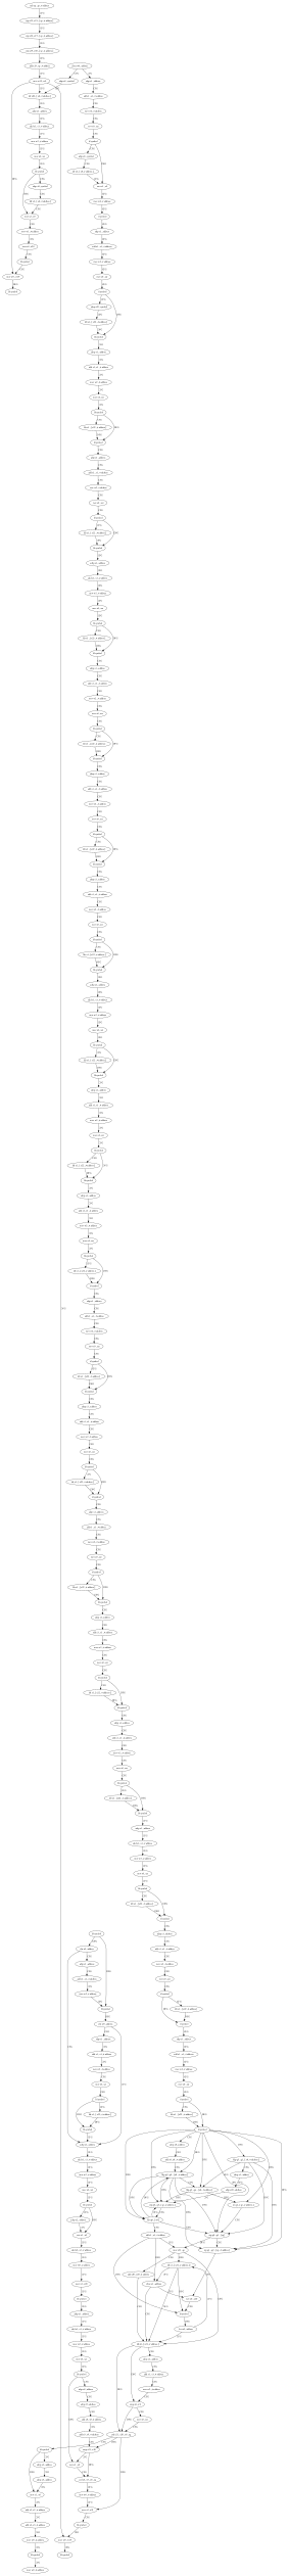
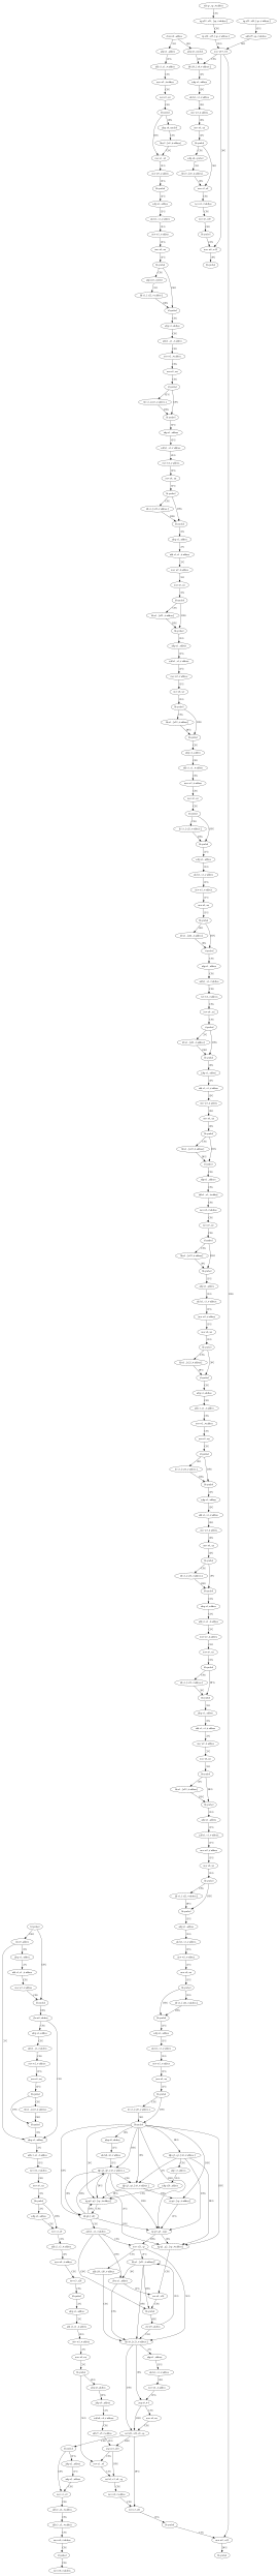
  digraph {
    fontname="EB Garamond"
    node [fontname="EB Garamond"]
    edge [fontname="EB Garamond"]
    n1 [label="sub sp , sp , # address"]
    n2 [label="stp x22 , x21 , [ sp , # address ]"]
    n3 [label="stp x20 , x19 , [ sp , # address ]"]
    n4 [label="stp x29 , x30 , [ sp , # address ]"]
    n5 [label="add x29 , sp , # address"]
    n6 [label="mov w19 , w0"]
    n7 [label="mov w0 , w19"]
    n8 [label="mov w0 , w19"]
    n9 [label="ldr x20 , [ x8 , # address ]"]
    n10 [label="cbnz w0 , address"]
    n11 [label="adrp x8 , symbol"]
    n12 [label="adrp x1 , address"]
    n13 [label="bl symbol"]
    n14 [label="bl symbol"]
    n15 [label="add x1 , x1 , # address"]
    n16 [label="adrp x1 , address"]
    n17 [label="mov w2 , # address"]
    n18 [label="add x1 , x1 , # address"]
    n19 [label="mov w2 , # address"]
    n20 [label="mov x0 , xzr"]
    n21 [label="bl symbol"]
    n22 [label="adrp x8 , symbol"]
    n23 [label="mov x2 , x0"]
    n24 [label="ldr x3 , [ x8 , # address ]"]
    n25 [label="mov w1 , # address"]
    n26 [label="mov x0 , x20"]
    n27 [label="bl symbol"]
    n28 [label="mov x0 , xzr"]
    n29 [label="bl symbol"]
    n30 [label="adrp x8 , symbol"]
    n31 [label="mov x1 , x0"]
    n32 [label="ldr x2 , [ x8 , # address ]"]
    n33 [label="mov w0 , # address"]
    n34 [label="bl symbol"]
    n35 [label="adrp x1 , address"]
    n36 [label="add x1 , x1 , # address"]
    n37 [label="mov w2 , # address"]
    n38 [label="mov x0 , xzr"]
    n39 [label="bl symbol"]
    n40 [label="adrp x22 , symbol"]
    n41 [label="bl symbol"]
    n42 [label="ldr x1 , [ x22 , # address ]"]
    n43 [label="adrp x1 , address"]
    n44 [label="add x1 , x1 , # address"]
    n45 [label="mov w2 , # address"]
    n46 [label="mov x0 , xzr"]
    n47 [label="bl symbol"]
    n48 [label="ldr x1 , [ x22 , # address ]"]
    n49 [label="bl symbol"]
    n50 [label="adrp x1 , address"]
    n51 [label="add x1 , x1 , # address"]
    n52 [label="mov w2 , # address"]
    n53 [label="mov x0 , xzr"]
    n54 [label="bl symbol"]
    n55 [label="ldr x1 , [ x22 , # address ]"]
    n56 [label="bl symbol"]
    n57 [label="adrp x1 , address"]
    n58 [label="add x1 , x1 , # address"]
    n59 [label="mov w2 , # address"]
    n60 [label="mov x0 , xzr"]
    n61 [label="bl symbol"]
    n62 [label="ldr x1 , [ x22 , # address ]"]
    n63 [label="bl symbol"]
    n64 [label="adrp x1 , address"]
    n65 [label="add x1 , x1 , # address"]
    n66 [label="mov w2 , # address"]
    n67 [label="mov x0 , xzr"]
    n68 [label="bl symbol"]
    n69 [label="ldr x1 , [ x22 , # address ]"]
    n70 [label="bl symbol"]
    n71 [label="adrp x1 , address"]
    n72 [label="add x1 , x1 , # address"]
    n73 [label="mov w2 , # address"]
    n74 [label="mov x0 , xzr"]
    n75 [label="bl symbol"]
    n76 [label="ldr x1 , [ x22 , # address ]"]
    n77 [label="bl symbol"]
    n78 [label="adrp x1 , address"]
    n79 [label="add x1 , x1 , # address"]
    n80 [label="mov w2 , # address"]
    n81 [label="mov x0 , xzr"]
    n82 [label="bl symbol"]
    n83 [label="ldr x1 , [ x22 , # address ]"]
    n84 [label="bl symbol"]
    n85 [label="adrp x1 , address"]
    n86 [label="add x1 , x1 , # address"]
    n87 [label="mov w2 , # address"]
    n88 [label="mov x0 , xzr"]
    n89 [label="bl symbol"]
    n90 [label="ldr x1 , [ x22 , # address ]"]
    n91 [label="bl symbol"]
    n92 [label="adrp x1 , address"]
    n93 [label="add x1 , x1 , # address"]
    n94 [label="mov w2 , # address"]
    n95 [label="mov x0 , xzr"]
    n96 [label="bl symbol"]
    n97 [label="ldr x1 , [ x22 , # address ]"]
    n98 [label="bl symbol"]
    n99 [label="adrp x1 , address"]
    n100 [label="add x1 , x1 , # address"]
    n101 [label="mov w2 , # address"]
    n102 [label="mov x0 , xzr"]
    n103 [label="bl symbol"]
    n104 [label="ldr x1 , [ x22 , # address ]"]
    n105 [label="bl symbol"]
    n106 [label="adrp x1 , address"]
    n107 [label="add x1 , x1 , # address"]
    n108 [label="mov w2 , # address"]
    n109 [label="mov x0 , xzr"]
    n110 [label="bl symbol"]
    n111 [label="ldr x1 , [ x22 , # address ]"]
    n112 [label="bl symbol"]
    n113 [label="adrp x1 , address"]
    n114 [label="add x1 , x1 , # address"]
    n115 [label="mov w2 , # address"]
    n116 [label="mov x0 , xzr"]
    n117 [label="bl symbol"]
    n118 [label="ldr x1 , [ x22 , # address ]"]
    n119 [label="bl symbol"]
    n120 [label="adrp x1 , address"]
    n121 [label="add x1 , x1 , # address"]
    n122 [label="mov w2 , # address"]
    n123 [label="mov x0 , xzr"]
    n124 [label="bl symbol"]
    n125 [label="ldr x1 , [ x22 , # address ]"]
    n126 [label="bl symbol"]
    n127 [label="adrp x1 , address"]
    n128 [label="add x1 , x1 , # address"]
    n129 [label="mov w2 , # address"]
    n130 [label="mov x0 , xzr"]
    n131 [label="bl symbol"]
    n132 [label="ldr x1 , [ x22 , # address ]"]
    n133 [label="bl symbol"]
    n134 [label="adrp x1 , address"]
    n135 [label="add x1 , x1 , # address"]
    n136 [label="mov w2 , # address"]
    n137 [label="mov x0 , xzr"]
    n138 [label="bl symbol"]
    n139 [label="ldr x1 , [ x22 , # address ]"]
    n140 [label="bl symbol"]
    n141 [label="adrp x1 , address"]
    n142 [label="add x1 , x1 , # address"]
    n143 [label="mov w2 , # address"]
    n144 [label="mov x0 , xzr"]
    n145 [label="bl symbol"]
    n146 [label="ldr x1 , [ x22 , # address ]"]
    n147 [label="bl symbol"]
    n148 [label="adrp x1 , address"]
    n149 [label="add x1 , x1 , # address"]
    n150 [label="mov w2 , # address"]
    n151 [label="mov x0 , xzr"]
    n152 [label="bl symbol"]
    n153 [label="ldr x1 , [ x22 , # address ]"]
    n154 [label="bl symbol"]
    n155 [label="adrp x1 , address"]
    n156 [label="add x1 , x1 , # address"]
    n157 [label="mov w2 , # address"]
    n158 [label="mov x0 , xzr"]
    n159 [label="bl symbol"]
    n160 [label="ldr x1 , [ x22 , # address ]"]
    n161 [label="bl symbol"]
    n162 [label="adrp x8 , address"]
    n163 [label="ldp q2 , q0 , [ x8 , # address ]"]
    n164 [label="ldp q3 , q4 , [ x8 , # address ]"]
    n165 [label="ldp q5 , q1 , [ x8 , # address ]"]
    n166 [label="stp q0 , q3 , [ sp , # address ]"]
    n167 [label="ldr q0 , [ x8 ]"]
    n168 [label="str q4 , [ sp , # address ]"]
    n169 [label="stp q0 , q5 , [ sp ]"]
    n170 [label="stp q1 , q2 , [ sp , # address ]"]
    n171 [label="add x8 , x8 , # address"]
    n172 [label="adrp x1 , address"]
    n173 [label="add x1 , x1 , # address"]
    n174 [label="mov x21 , sp"]
    n175 [label="mov x0 , x20"]
    n176 [label="adrp x20 , address"]
    n177 [label="cbnz x1 , address"]
    n178 [label="bl symbol"]
    n179 [label="add x20 , x20 , # address"]
    n180 [label="ldr x8 , [ x21 , # address ]"]
    n181 [label="ldr x1 , [ x21 , # address ]!"]
    n182 [label="cbz w0 , address"]
    n183 [label="adrp x1 , address"]
    n184 [label="cmp x8 , # 0"]
    n185 [label="csel x21 , x20 , x8 , eq"]
    n186 [label="add x1 , x1 , # address"]
    n187 [label="mov x0 , xzr"]
    n188 [label="bl symbol"]
    n189 [label="cmp x21 , x20"]
    n190 [label="mov x2 , x21"]
    n191 [label="mov w2 , # address"]
    n192 [label="adrp x2 , address"]
    n193 [label="mov x1 , x0"]
    n194 [label="mov x1 , x0"]
    n195 [label="csel x3 , x9 , x8 , eq"]
    n196 [label="bl symbol"]
    n197 [label="adrp x3 , address"]
    n198 [label="add x2 , x2 , # address"]
    n199 [label="add x3 , x3 , # address"]
    n200 [label="mov w0 , # address"]
    n201 [label="bl symbol"]
    n202 [label="mov w0 , # address"]
    n203 [label="bl symbol"]
    n204 [label="cbz x0 , address"]
    n205 [label="bl symbol"]
    n206 [label="adrp x1 , address"]
    n207 [label="adrp x1 , address"]
    n208 [label="cbz w0 , address"]
    n209 [label="add x1 , x1 , # address"]
    n210 [label="add x1 , x1 , # address"]
    n211 [label="mov w2 , # address"]
    n212 [label="mov w2 , # address"]
    n213 [label="mov x0 , xzr"]
    n214 [label="bl symbol"]
    n215 [label="adrp x2 , address"]
    n216 [label="mov x1 , x0"]
    n217 [label="add x2 , x2 , # address"]
    n218 [label="mov w0 , # address"]
    n219 [label="mov x3 , x20"]
    n220 [label="bl symbol"]
    n221 [label="adrp x1 , address"]
    n222 [label="add x1 , x1 , # address"]
    n223 [label="mov w2 , # address"]
    n224 [label="mov x0 , xzr"]
    n225 [label="bl symbol"]
    n226 [label="adrp x8 , address"]
    n227 [label="adrp x9 , address"]
    n228 [label="add x8 , x8 , # address"]
    n229 [label="add x9 , x9 , # address"]
    n230 [label="mov w0 , # address"]
    n231 [label="adrp x1 , address"]
    n232 [label="add x1 , x1 , # address"]
    n233 [label="mov w2 , # address"]
    n234 [label="mov x0 , xzr"]
    n235 [label="bl symbol"]
    n236 [label="ldr x1 , [ x22 , # address ]"]
    n237 [label="bl symbol"]
    n1 -> n2 [label=CFG]
    n2 -> n3 [label=CFG]
-   n3 -> n4 [label=CFG]
+   n3 -> n6 [label=CFG]
    n4 -> n5 [label=CFG]
    n5 -> n6 [label=CFG]
    n6 -> n7 [label=DFG]
    n6 -> n8 [label=DFG]
    n6 -> n9 [label=CFG]
    n7 -> n13 [label=DFG]
    n8 -> n14 [label=DFG]
    n9 -> n16 [label=CFG]
    n10 -> n11 [label=CFG]
    n10 -> n12 [label=CFG]
    n11 -> n9 [label=CFG]
    n12 -> n15 [label=CFG]
    n15 -> n17 [label=CFG]
    n16 -> n18 [label=CFG]
    n17 -> n28 [label=CFG]
    n18 -> n19 [label=CFG]
    n19 -> n20 [label=CFG]
    n20 -> n21 [label=CFG]
    n21 -> n22 [label=CFG]
    n21 -> n23 [label=DFG]
    n22 -> n24 [label=CFG]
    n23 -> n25 [label=CFG]
    n24 -> n23 [label=CFG]
    n25 -> n26 [label=CFG]
    n26 -> n27 [label=CFG]
    n27 -> n7 [label=CFG]
    n28 -> n29 [label=CFG]
    n29 -> n30 [label=CFG]
    n29 -> n31 [label=DFG]
    n30 -> n32 [label=CFG]
    n31 -> n33 [label=CFG]
    n32 -> n31 [label=CFG]
    n33 -> n34 [label=CFG]
    n34 -> n35 [label=CFG]
    n35 -> n36 [label=CFG]
    n36 -> n37 [label=CFG]
    n37 -> n38 [label=CFG]
    n38 -> n39 [label=CFG]
    n39 -> n40 [label=CFG]
    n39 -> n41 [label=DFG]
    n40 -> n42 [label=CFG]
    n41 -> n43 [label=CFG]
    n42 -> n41 [label=DFG]
    n43 -> n44 [label=CFG]
    n44 -> n45 [label=CFG]
    n45 -> n46 [label=CFG]
    n46 -> n47 [label=CFG]
    n47 -> n48 [label=CFG]
    n47 -> n49 [label=DFG]
    n48 -> n49 [label=DFG]
    n49 -> n50 [label=CFG]
    n50 -> n51 [label=CFG]
    n51 -> n52 [label=CFG]
    n52 -> n53 [label=CFG]
    n53 -> n54 [label=CFG]
    n54 -> n55 [label=CFG]
    n54 -> n56 [label=DFG]
    n55 -> n56 [label=DFG]
    n56 -> n57 [label=CFG]
    n57 -> n58 [label=CFG]
    n58 -> n59 [label=CFG]
    n59 -> n60 [label=CFG]
    n60 -> n61 [label=CFG]
    n61 -> n62 [label=CFG]
    n61 -> n63 [label=DFG]
    n62 -> n63 [label=DFG]
    n63 -> n64 [label=CFG]
    n64 -> n65 [label=CFG]
    n65 -> n66 [label=CFG]
    n66 -> n67 [label=CFG]
    n67 -> n68 [label=CFG]
    n68 -> n69 [label=CFG]
    n68 -> n70 [label=DFG]
    n69 -> n70 [label=DFG]
    n70 -> n71 [label=CFG]
    n71 -> n72 [label=CFG]
    n72 -> n73 [label=CFG]
    n73 -> n74 [label=CFG]
    n74 -> n75 [label=CFG]
    n75 -> n76 [label=CFG]
    n75 -> n77 [label=DFG]
    n76 -> n77 [label=DFG]
    n77 -> n78 [label=CFG]
    n78 -> n79 [label=CFG]
    n79 -> n80 [label=CFG]
    n80 -> n81 [label=CFG]
    n81 -> n82 [label=CFG]
    n82 -> n83 [label=CFG]
    n82 -> n84 [label=DFG]
    n83 -> n84 [label=DFG]
    n84 -> n85 [label=CFG]
    n85 -> n86 [label=CFG]
    n86 -> n87 [label=CFG]
    n87 -> n88 [label=CFG]
    n88 -> n89 [label=CFG]
    n89 -> n90 [label=CFG]
    n89 -> n91 [label=DFG]
    n90 -> n91 [label=DFG]
    n91 -> n92 [label=CFG]
    n92 -> n93 [label=CFG]
    n93 -> n94 [label=CFG]
    n94 -> n95 [label=CFG]
    n95 -> n96 [label=CFG]
    n96 -> n97 [label=CFG]
    n96 -> n98 [label=DFG]
    n97 -> n98 [label=DFG]
    n98 -> n99 [label=CFG]
    n99 -> n100 [label=CFG]
    n100 -> n101 [label=CFG]
    n101 -> n102 [label=CFG]
    n102 -> n103 [label=CFG]
    n103 -> n104 [label=CFG]
    n103 -> n105 [label=DFG]
    n104 -> n105 [label=DFG]
    n105 -> n106 [label=CFG]
    n106 -> n107 [label=CFG]
    n107 -> n108 [label=CFG]
    n108 -> n109 [label=CFG]
    n109 -> n110 [label=CFG]
    n110 -> n111 [label=CFG]
    n110 -> n112 [label=DFG]
    n111 -> n112 [label=DFG]
    n112 -> n113 [label=CFG]
    n113 -> n114 [label=CFG]
    n114 -> n115 [label=CFG]
    n115 -> n116 [label=CFG]
    n116 -> n117 [label=CFG]
    n117 -> n118 [label=CFG]
    n117 -> n119 [label=DFG]
    n118 -> n119 [label=DFG]
    n119 -> n120 [label=CFG]
    n120 -> n121 [label=CFG]
    n121 -> n122 [label=CFG]
    n122 -> n123 [label=CFG]
    n123 -> n124 [label=CFG]
    n124 -> n125 [label=CFG]
    n124 -> n126 [label=DFG]
    n125 -> n126 [label=DFG]
    n126 -> n127 [label=CFG]
    n127 -> n128 [label=CFG]
    n128 -> n129 [label=CFG]
    n129 -> n130 [label=CFG]
    n130 -> n131 [label=CFG]
    n131 -> n132 [label=CFG]
    n131 -> n133 [label=DFG]
    n132 -> n133 [label=DFG]
    n133 -> n134 [label=CFG]
    n134 -> n135 [label=CFG]
    n135 -> n136 [label=CFG]
    n136 -> n137 [label=CFG]
    n137 -> n138 [label=CFG]
    n138 -> n139 [label=CFG]
    n138 -> n140 [label=DFG]
    n139 -> n140 [label=DFG]
    n140 -> n141 [label=CFG]
    n141 -> n142 [label=CFG]
    n142 -> n143 [label=CFG]
    n143 -> n144 [label=CFG]
    n144 -> n145 [label=CFG]
    n145 -> n146 [label=CFG]
    n145 -> n147 [label=DFG]
    n146 -> n147 [label=DFG]
    n147 -> n148 [label=CFG]
    n148 -> n149 [label=CFG]
    n149 -> n150 [label=CFG]
    n150 -> n151 [label=CFG]
    n151 -> n152 [label=CFG]
    n152 -> n153 [label=CFG]
    n152 -> n154 [label=DFG]
    n153 -> n154 [label=DFG]
    n154 -> n155 [label=CFG]
    n155 -> n156 [label=CFG]
    n156 -> n157 [label=CFG]
    n157 -> n158 [label=CFG]
    n158 -> n159 [label=CFG]
    n159 -> n160 [label=CFG]
    n159 -> n161 [label=DFG]
    n160 -> n161 [label=DFG]
    n161 -> n162 [label=CFG]
    n161 -> n163 [label=DFG]
    n161 -> n164 [label=DFG]
    n161 -> n165 [label=DFG]
    n161 -> n166 [label=DFG]
    n161 -> n167 [label=DFG]
    n161 -> n168 [label=DFG]
    n161 -> n169 [label=DFG]
    n161 -> n170 [label=DFG]
    n162 -> n171 [label=CFG]
    n163 -> n164 [label=CFG]
    n163 -> n166 [label=DFG]
    n163 -> n167 [label=DFG]
    n163 -> n169 [label=DFG]
    n163 -> n170 [label=DFG]
    n164 -> n166 [label=DFG]
    n164 -> n168 [label=DFG]
    n165 -> n164 [label=CFG]
    n165 -> n169 [label=DFG]
    n165 -> n170 [label=DFG]
    n165 -> n172 [label=CFG]
    n166 -> n167 [label=CFG]
    n167 -> n163 [label=DFG]
    n167 -> n166 [label=DFG]
    n167 -> n169 [label=DFG]
    n167 -> n173 [label=CFG]
    n168 -> n169 [label=CFG]
    n169 -> n170 [label=CFG]
    n169 -> n174 [label=DFG]
    n170 -> n175 [label=CFG]
    n171 -> n163 [label=CFG]
    n172 -> n176 [label=CFG]
    n173 -> n174 [label=CFG]
    n173 -> n177 [label=DFG]
    n173 -> n178 [label=DFG]
    n174 -> n179 [label=CFG]
    n174 -> n180 [label=DFG]
    n174 -> n181 [label=DFG]
    n175 -> n178 [label=CFG]
    n176 -> n166 [label=CFG]
    n177 -> n175 [label=CFG]
    n177 -> n180 [label=CFG]
    n178 -> n182 [label=DFG]
    n179 -> n180 [label=CFG]
    n180 -> n183 [label=CFG]
    n180 -> n184 [label=DFG]
    n180 -> n185 [label=DFG]
    n181 -> n177 [label=DFG]
    n181 -> n178 [label=DFG]
    n181 -> n180 [label=DFG]
    n182 -> n180 [label=CFG]
    n182 -> n181 [label=CFG]
    n183 -> n186 [label=CFG]
    n184 -> n185 [label=DFG]
    n184 -> n187 [label=CFG]
    n185 -> n188 [label=CFG]
    n185 -> n189 [label=DFG]
    n185 -> n190 [label=DFG]
    n186 -> n191 [label=CFG]
    n187 -> n185 [label=CFG]
    n188 -> n192 [label=CFG]
    n188 -> n193 [label=DFG]
    n189 -> n194 [label=CFG]
    n189 -> n195 [label=DFG]
    n190 -> n196 [label=CFG]
    n191 -> n184 [label=CFG]
    n192 -> n197 [label=CFG]
    n193 -> n198 [label=CFG]
    n194 -> n195 [label=CFG]
    n195 -> n230 [label=CFG]
    n196 -> n8 [label=CFG]
    n197 -> n193 [label=CFG]
    n198 -> n199 [label=CFG]
    n199 -> n200 [label=CFG]
    n200 -> n201 [label=CFG]
    n201 -> n202 [label=CFG]
    n203 -> n204 [label=DFG]
    n203 -> n205 [label=DFG]
    n204 -> n206 [label=CFG]
    n204 -> n207 [label=CFG]
    n205 -> n208 [label=DFG]
    n206 -> n209 [label=CFG]
    n207 -> n210 [label=CFG]
    n208 -> n206 [label=CFG]
    n208 -> n231 [label=CFG]
    n209 -> n211 [label=CFG]
    n210 -> n212 [label=CFG]
    n211 -> n213 [label=CFG]
    n212 -> n205 [label=CFG]
    n213 -> n214 [label=CFG]
    n214 -> n215 [label=CFG]
    n214 -> n216 [label=DFG]
    n215 -> n216 [label=CFG]
    n216 -> n217 [label=CFG]
    n217 -> n218 [label=CFG]
    n218 -> n219 [label=CFG]
    n219 -> n220 [label=CFG]
    n220 -> n221 [label=CFG]
    n221 -> n222 [label=CFG]
    n222 -> n223 [label=CFG]
    n223 -> n224 [label=CFG]
    n224 -> n225 [label=CFG]
    n225 -> n194 [label=DFG]
    n225 -> n226 [label=CFG]
    n226 -> n227 [label=CFG]
    n227 -> n228 [label=CFG]
    n228 -> n229 [label=CFG]
    n229 -> n189 [label=CFG]
    n230 -> n190 [label=CFG]
    n231 -> n232 [label=CFG]
    n232 -> n233 [label=CFG]
    n233 -> n234 [label=CFG]
    n234 -> n235 [label=CFG]
    n235 -> n236 [label=CFG]
    n235 -> n237 [label=DFG]
    n236 -> n237 [label=DFG]
    n237 -> n206 [label=CFG]
  }
